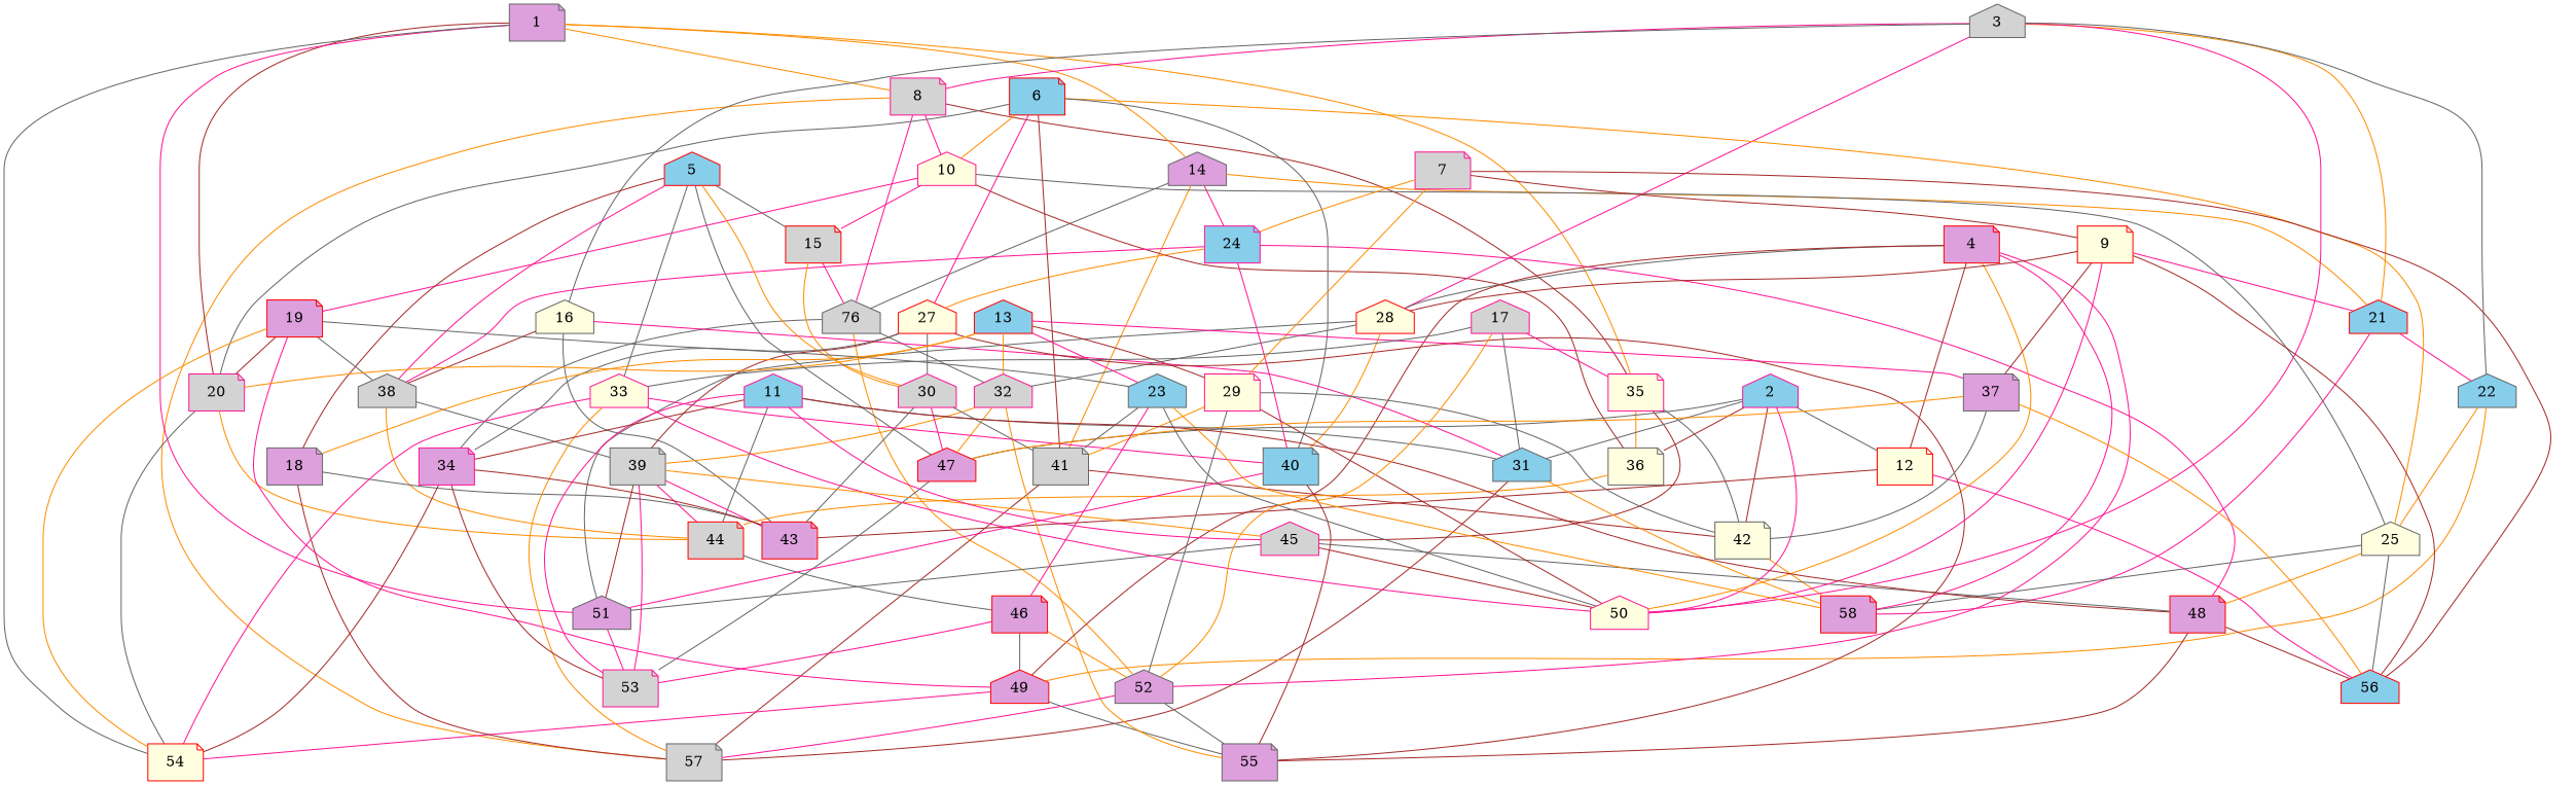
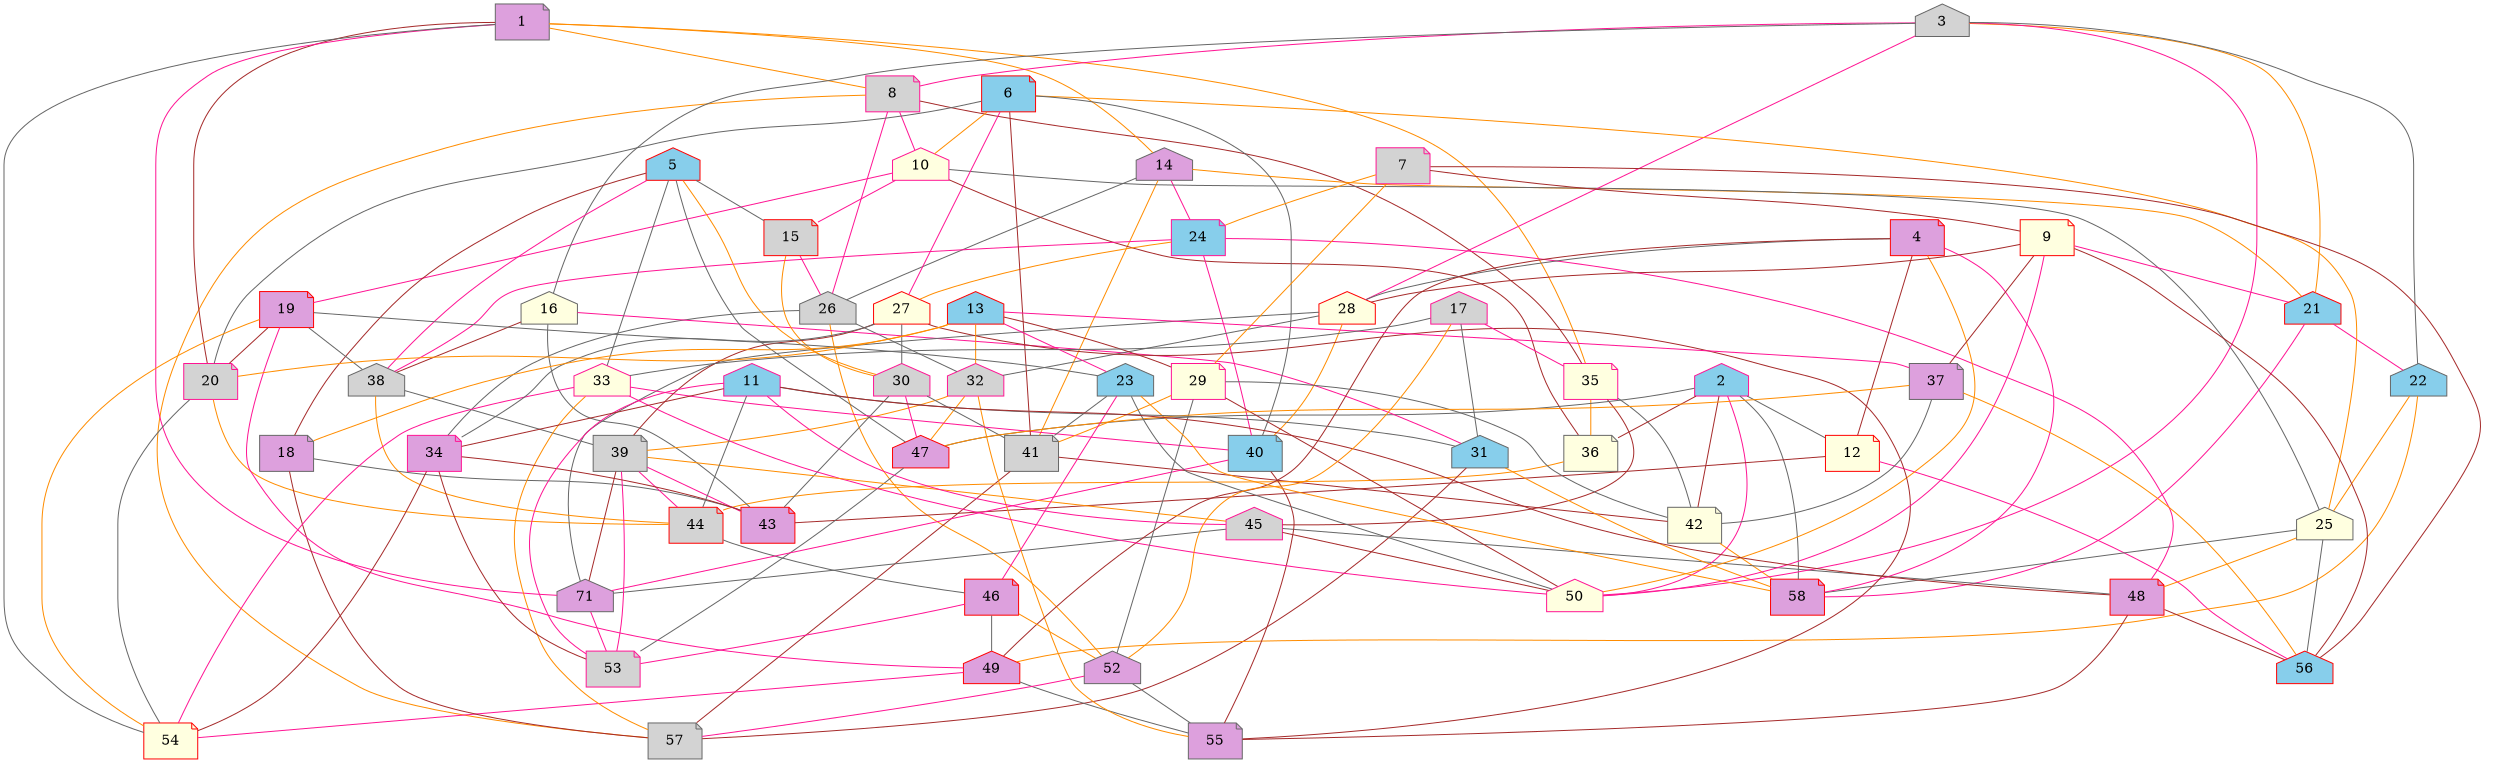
  graph {
    node [color=gray40 fillcolor=lightgrey shape=note style=filled]
    edge [color=gray40 weight=1.0]
    8 [color=deeppink]
    1 [fillcolor=plum]
    14 [fillcolor=plum shape=house]
    20 [color=deeppink]
    35 [color=deeppink fillcolor=lightyellow]
-   51 [fillcolor=plum shape=house]
+   51 [fillcolor=plum shape=house label=71]
    54 [color=red fillcolor=lightyellow]
    10 [color=deeppink fillcolor=lightyellow shape=house]
-   26 [shape=house label=76]
+   26 [shape=house]
    57
    21 [color=red fillcolor=skyblue shape=house]
    41
    24 [color=deeppink fillcolor=skyblue]
    44 [color=red]
    36 [fillcolor=lightyellow]
    42 [fillcolor=lightyellow]
    45 [color=deeppink shape=house]
    53 [color=deeppink]
    2 [color=deeppink fillcolor=skyblue shape=house]
    12 [color=red fillcolor=lightyellow]
    31 [fillcolor=skyblue shape=house]
    47 [color=red fillcolor=plum shape=house]
    50 [color=deeppink fillcolor=lightyellow shape=house]
    56 [color=red fillcolor=skyblue shape=house]
    43 [color=red fillcolor=plum]
    58 [color=red fillcolor=plum]
    3 [shape=house]
    16 [fillcolor=lightyellow shape=house]
    22 [fillcolor=skyblue shape=house]
    28 [color=red fillcolor=lightyellow shape=house]
    38 [shape=house]
    49 [color=red fillcolor=plum shape=house]
    25 [fillcolor=lightyellow shape=house]
    40 [fillcolor=skyblue]
    32 [color=deeppink shape=house]
    4 [color=red fillcolor=plum]
    52 [fillcolor=plum shape=house]
    55 [fillcolor=plum]
    5 [color=red fillcolor=skyblue shape=house]
    15 [color=red]
    18 [fillcolor=plum]
    30 [color=deeppink shape=house]
    33 [color=deeppink fillcolor=lightyellow shape=house]
    39
    6 [color=red fillcolor=skyblue]
    27 [color=red fillcolor=lightyellow shape=house]
    19 [color=red fillcolor=plum]
    48 [color=red fillcolor=plum]
    34 [color=deeppink fillcolor=plum]
    7 [color=deeppink]
    9 [color=red fillcolor=lightyellow]
    29 [color=deeppink fillcolor=lightyellow]
    37 [fillcolor=plum]
    23 [fillcolor=skyblue shape=house]
    11 [color=deeppink fillcolor=skyblue shape=house]
    46 [color=red fillcolor=plum]
    13 [color=red fillcolor=skyblue shape=house]
    17 [color=deeppink shape=house]
    8 -- 35 [color=brown]
    8 -- 10 [color=deeppink]
    8 -- 26 [color=deeppink]
    8 -- 57 [color=darkorange]
    1 -- 8 [color=darkorange]
    1 -- 14 [color=darkorange]
    1 -- 20 [color=brown]
    1 -- 35 [color=darkorange]
    1 -- 51 [color=deeppink]
    1 -- 54
    14 -- 26
    14 -- 21 [color=darkorange weight=2.0]
    14 -- 41 [color=darkorange]
    14 -- 24 [color=deeppink]
    20 -- 54
    20 -- 44 [color=darkorange]
    35 -- 36 [color=darkorange]
    35 -- 42
    35 -- 45 [color=brown]
    51 -- 53 [color=deeppink]
    10 -- 36 [color=brown]
    10 -- 25
    10 -- 15 [color=deeppink]
    10 -- 19 [color=deeppink]
    26 -- 32
    26 -- 52 [color=darkorange]
    26 -- 34
    21 -- 58 [color=deeppink]
    21 -- 22 [color=deeppink]
    41 -- 57 [color=brown]
    41 -- 42 [color=brown]
    24 -- 38 [color=deeppink]
    24 -- 40 [color=deeppink]
    24 -- 27 [color=darkorange]
    24 -- 48 [color=deeppink]
    44 -- 46
    36 -- 44 [color=darkorange]
    42 -- 58 [color=darkorange]
    45 -- 51
    45 -- 50 [color=brown]
    45 -- 48
    2 -- 36 [color=brown]
    2 -- 42 [color=brown]
    2 -- 12
-   2 -- 31
+   2 -- 58
    2 -- 47
    2 -- 50 [color=deeppink]
    12 -- 56 [color=deeppink]
    12 -- 43 [color=brown]
    31 -- 57 [color=brown]
    31 -- 58 [color=darkorange]
    47 -- 53
    3 -- 8 [color=deeppink]
    3 -- 21 [color=darkorange]
    3 -- 50 [color=deeppink]
    3 -- 16
    3 -- 22
    3 -- 28 [color=deeppink]
    16 -- 31 [color=deeppink]
    16 -- 43
    16 -- 38 [color=brown]
    22 -- 49 [color=darkorange]
    22 -- 25 [color=darkorange]
    28 -- 51
    28 -- 40 [color=darkorange]
    28 -- 32
    38 -- 44 [color=darkorange]
    38 -- 39
    49 -- 54 [color=deeppink]
    49 -- 55
    25 -- 56
    25 -- 58
    25 -- 48 [color=darkorange]
    40 -- 51 [color=deeppink]
    40 -- 55 [color=brown]
    32 -- 47 [color=darkorange]
    32 -- 55 [color=darkorange]
    32 -- 39 [color=darkorange]
    4 -- 12 [color=brown]
    4 -- 50 [color=darkorange]
    4 -- 58 [color=deeppink]
    4 -- 28
    4 -- 49 [color=brown]
-   4 -- 52 [color=deeppink]
    52 -- 57 [color=deeppink]
    52 -- 55
    5 -- 47
    5 -- 38 [color=deeppink]
    5 -- 15
    5 -- 18 [color=brown]
    5 -- 30 [color=darkorange]
    5 -- 33
    15 -- 26 [color=deeppink]
    15 -- 30 [color=darkorange]
    18 -- 57 [color=brown]
    18 -- 43
    30 -- 41
    30 -- 47 [color=deeppink]
    30 -- 43
    33 -- 54 [color=deeppink]
    33 -- 57 [color=darkorange]
    33 -- 50 [color=deeppink]
    33 -- 40 [color=deeppink]
    39 -- 51 [color=brown]
    39 -- 44 [color=deeppink]
    39 -- 45 [color=darkorange]
    39 -- 53 [color=deeppink]
    39 -- 43 [color=deeppink]
    6 -- 20
    6 -- 10 [color=darkorange]
    6 -- 41 [color=brown]
    6 -- 25 [color=darkorange]
    6 -- 40
    6 -- 27 [color=deeppink]
    27 -- 55 [color=brown]
    27 -- 30
    27 -- 39 [color=brown]
    27 -- 34
    19 -- 20 [color=brown]
    19 -- 54 [color=darkorange]
    19 -- 38
    19 -- 49 [color=deeppink]
    19 -- 23
    48 -- 56 [color=brown]
    48 -- 55 [color=brown]
    34 -- 54 [color=brown]
    34 -- 53 [color=brown]
    34 -- 43 [color=brown]
    7 -- 24 [color=darkorange]
    7 -- 56 [color=brown]
    7 -- 9 [color=brown]
    7 -- 29 [color=darkorange]
    9 -- 21 [color=deeppink]
    9 -- 50 [color=deeppink]
    9 -- 56 [color=brown]
    9 -- 28 [color=brown]
    9 -- 37 [color=brown]
    29 -- 41 [color=darkorange]
    29 -- 42
    29 -- 50 [color=brown]
    29 -- 52
    37 -- 42
    37 -- 47 [color=darkorange]
    37 -- 56 [color=darkorange]
    23 -- 41
    23 -- 50
    23 -- 58 [color=darkorange]
    23 -- 46 [color=deeppink]
    11 -- 44
    11 -- 45 [color=deeppink]
    11 -- 53 [color=deeppink]
    11 -- 31
    11 -- 48 [color=brown]
    11 -- 34 [color=brown]
    46 -- 53 [color=deeppink]
    46 -- 49
    46 -- 52 [color=darkorange weight=2.0]
    13 -- 20 [color=darkorange]
    13 -- 32 [color=darkorange]
    13 -- 18 [color=darkorange]
    13 -- 29 [color=brown]
    13 -- 37 [color=deeppink]
    13 -- 23 [color=deeppink]
    17 -- 35 [color=deeppink]
    17 -- 31
    17 -- 52 [color=darkorange]
    17 -- 33
  }
